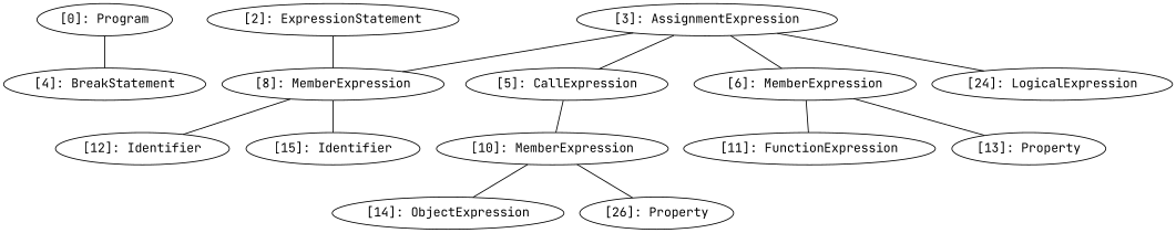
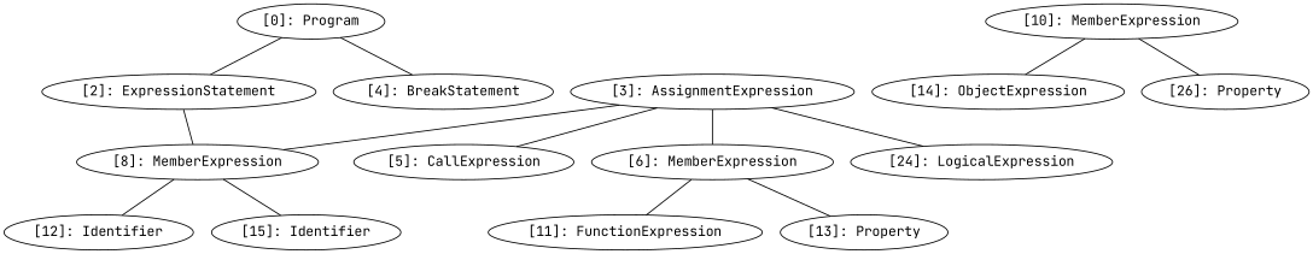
  graph {
    fontname="JetBrains Mono"
    node [fontname="JetBrains Mono"]
    edge [fontname="JetBrains Mono"]
    n1 [label="[0]: Program"]
    n2 [label="[2]: ExpressionStatement"]
    n3 [label="[4]: BreakStatement"]
    n4 [label="[8]: MemberExpression"]
    n5 [label="[3]: AssignmentExpression"]
    n6 [label="[5]: CallExpression"]
    n7 [label="[6]: MemberExpression"]
    n8 [label="[24]: LogicalExpression"]
    n9 [label="[10]: MemberExpression"]
    n10 [label="[11]: FunctionExpression"]
    n11 [label="[13]: Property"]
    n12 [label="[12]: Identifier"]
    n13 [label="[15]: Identifier"]
    n14 [label="[14]: ObjectExpression"]
    n15 [label="[26]: Property"]
+   n1 -- n2
    n1 -- n3
    n2 -- n4
    n4 -- n12
    n4 -- n13
    n5 -- n4
    n5 -- n6
    n5 -- n7
    n5 -- n8
-   n6 -- n9
    n7 -- n10
    n7 -- n11
    n9 -- n14
    n9 -- n15
  }
